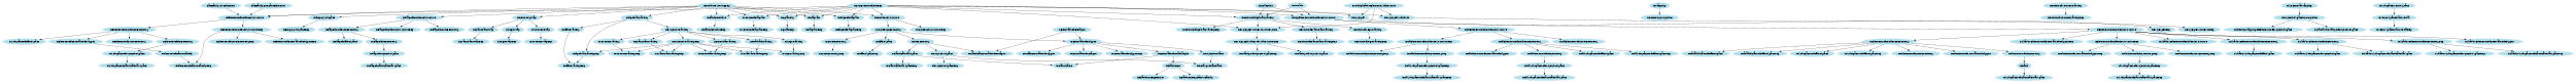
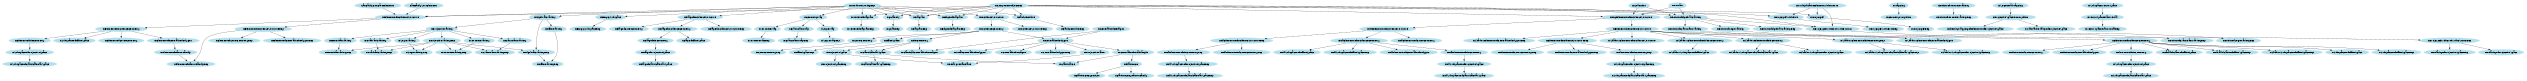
  digraph {
    node [color=lightblue2 style=filled]
    CanEasilyCompareElements
    IsElementOfIncidenceStructure
    IsElementOfIncidenceGeometry
    IsElementOfIncidenceStructureRep
    CanEasilySortElements
    IsAffineSpace
    IsAffineSpaceRep
    IsAffineVariety
    IsAffineVarietyRep
    IsAlgebraicVariety
    IsAlgebraicVarietyRep
    IsProjectiveVariety
    IsProjectiveVarietyRep
    IsGrassmannVariety
    IsHermitianVariety
    IsQuadraticVariety
    IsSegreVariety
    IsVeroneseVariety
    IsGrassmannVarietyRep
    IsHermitianVarietyRep
    IsQuadraticVarietyRep
    IsSegreVarietyRep
    IsVeroneseVarietyRep
    IsAllElementsOfIncidenceGeometry
    IsAllElementsOfGeneralisedPolygon
    IsAllElementsOfLieGeometry
    IsAllSubspacesOfAffineSpace
    IsAllSubspacesOfAffineSpaceRep
    IsAllSubspacesOfProjectiveSpace
    IsAllElementsOfIncidenceStructure
    IsAllElementsOfCosetGeometry
    IsAllElementsOfIncidenceStructureRep
    IsAllElementsOfCosetGeometryRep
    IsAllElementsOfLieGeometryRep
    IsAllSubspacesOfProjectiveSpaceRep
    IsAllSubspacesOfClassicalPolarSpace
    IsAllSubspacesOfClassicalPolarSpaceRep
    IsAnyElementsOfIncidenceStructure
    IsElementsOfIncidenceStructure
    IsElementsOfIncidenceGeometry
    IsElementsOfIncidenceStructureRep
    IsShadowElementsOfGeneralisedPolygon
    IsShadowElementsOfGeneralisedPolygonRep
    IsShadowElementsOfIncidenceGeometry
    IsShadowElementsOfIncidenceStructure
    IsShadowElementsOfLieGeometry
    IsShadowElementsOfLieGeometryRep
    IsAttributeStoringRep
    IsDiagram
    IsEdgeOfDiagram
    IsEmptySubspace
    IsFlagOfIncidenceStructure
    IsGeometryMap
    IsIncidenceStructure
    IsRank2Residue
    IsVertexOfDiagram
    IsqClanObj
    IsDiagramRep
    IsEdgeOfDiagramRep
    IsEmptySubspaceRep
    IsFlagOfCosetGeometry
    IsFlagOfIncidenceGeometry
    IsFlagOfIncidenceStructureRep
    IsGrassmannMap
    IsSegreMap
    IsVeroneseMap
    IsIncidenceGeometry
    IsIncidenceStructureRep
    IsRank2ResidueRep
    IsVertexOfDiagramRep
    IsqClanRep
    IsClassicalPolarSpace
    IsClassicalGQ
    IsClassicalPolarSpaceRep
    IsCollection
    IsPointsOfAlgebraicVariety
    IsProjGrpElWithFrobWithPSIsom
    IsPointsOfAlgebraicVarietyRep
    IsPointsOfGrassmannVariety
    IsPointsOfSegreVariety
    IsComponentObjectRep
    IsProjGrpEl
    IsProjGrpElWithFrob
    IsProjGrpElRep
    IsProjGrpElWithFrobRep
    IsProjGrpElWithFrobWithPSIsomRep
    IsCosetGeometry
    IsCosetGeometryRep
    IsDomain
    IsElationGQ
    IsElationGQByBLTSet
    IsElationGQByKantorFamily
    IsElementOfGeneralisedPolygon
    IsElementOfKantorFamily
    IsElementOfKantorFamilyRep
    IsElementOfCosetGeometry
    IsElementOfLieGeometry
    IsSubspaceOfAffineSpace
    IsSubspaceOfProjectiveSpace
    IsElementOfCosetGeometryRep
    IsElementOfGeneralisedPolygonRep
    IsSubspaceOfClassicalPolarSpace
    IsElementsOfCosetGeometry
    IsElementsOfGeneralisedPolygon
    IsElementsOfLieGeometry
    IsParallelClassOfAffineSpace
    IsParallelClassOfAffineSpaceRep
+   IsShadowSubspacesOfAffineSpaceRep
    IsSubspacesOfAffineSpace
    IsSubspacesOfAffineSpaceRep
-   IsSubspacesOfProjectiveSpace [label=IsRank]
+   IsSubspacesOfProjectiveSpace
    IsElementsOfCosetGeometryRep
    IsElementsOfGeneralisedPolygonRep
    IsElementsOfLieGeometryRep
    IsShadowSubspacesOfAffineSpace
    IsShadowSubspacesOfClassicalPolarSpace
    IsShadowSubspacesOfProjectiveSpace
    IsShadowSubspacesOfClassicalPolarSpaceRep
    IsShadowSubspacesOfProjectiveSpaceRep
    IsSubspacesOfProjectiveSpaceRep
    IsSubspacesOfClassicalPolarSpace
    IsSubspacesOfClassicalPolarSpaceRep
    IsFlagOfAffineSpace
    IsFlagOfLieGeometry
    IsFlagOfProjectiveSpace
    IsFlagOfClassicalPolarSpace
    IsGeneralisedHexagon
    IsClassicalGeneralisedHexagon
    IsGeneralisedPolygon
    IsGeneralisedOctagon
    IsGeneralisedPolygonRep
    IsGeneralisedQuadrangle
    IsProjectivePlane
    IsWeakGeneralisedPolygon
    IsDesarguesianPlane
    IsGrassmannMapRep
    IsSegreMapRep
    IsVeroneseMapRep
    IsLieGeometry
    IsProjectiveSpace
    IsProjectiveSpaceRep
    IsMapping
    IsGeometryMorphism
    IsMultiplicativeElementWithInverse
    IsPointsOfGrassmannVarietyRep
    IsPointsOfSegreVarietyRep
    IsPointsOfVeroneseVariety
    IsPointsOfVeroneseVarietyRep
    IsPolarityOfProjectiveSpace
    IsPolarityOfProjectiveSpaceRep
    IsProjectiveSpaceIsomorphism
    IsIdentityMappingOfElementsOfProjectiveSpace
    IsStandardDualityOfProjectiveSpace
    IsSPGeneralMapping
    IsSubspacesVectorSpace
    IsVectorSpaceTransversal
    IsVectorSpaceTransversalRep
    CanEasilyCompareElements -> IsElementOfIncidenceStructure
    IsElementOfIncidenceStructure -> IsElementOfIncidenceGeometry
    IsElementOfIncidenceStructure -> IsElementOfIncidenceStructureRep
    IsElementOfIncidenceGeometry -> IsElementOfGeneralisedPolygon
    IsElementOfIncidenceGeometry -> IsElementOfCosetGeometry
    IsElementOfIncidenceGeometry -> IsElementOfLieGeometry
    IsElementOfIncidenceGeometry -> IsSubspaceOfAffineSpace
    IsElementOfIncidenceStructureRep -> IsElementOfKantorFamilyRep
    IsElementOfIncidenceStructureRep -> IsElementOfCosetGeometryRep
    IsElementOfIncidenceStructureRep -> IsElementOfGeneralisedPolygonRep
    CanEasilySortElements -> IsElementOfIncidenceStructure
    IsAffineSpace -> IsAffineSpaceRep
    IsAffineVariety -> IsAffineVarietyRep
    IsAlgebraicVariety -> IsAffineVariety
    IsAlgebraicVariety -> IsAlgebraicVarietyRep
    IsAlgebraicVariety -> IsProjectiveVariety
    IsAlgebraicVarietyRep -> IsAffineVarietyRep
    IsProjectiveVariety -> IsProjectiveVarietyRep
    IsProjectiveVariety -> IsGrassmannVariety
    IsProjectiveVariety -> IsHermitianVariety
    IsProjectiveVariety -> IsQuadraticVariety
    IsProjectiveVariety -> IsSegreVariety
    IsProjectiveVariety -> IsVeroneseVariety
    IsProjectiveVarietyRep -> IsAlgebraicVarietyRep
    IsProjectiveVarietyRep -> IsGrassmannVarietyRep
    IsProjectiveVarietyRep -> IsHermitianVarietyRep
    IsProjectiveVarietyRep -> IsQuadraticVarietyRep
    IsProjectiveVarietyRep -> IsSegreVarietyRep
    IsProjectiveVarietyRep -> IsVeroneseVarietyRep
    IsGrassmannVariety -> IsGrassmannVarietyRep
    IsHermitianVariety -> IsHermitianVarietyRep
    IsQuadraticVariety -> IsQuadraticVarietyRep
    IsSegreVariety -> IsSegreVarietyRep
    IsVeroneseVariety -> IsVeroneseVarietyRep
    IsAllElementsOfIncidenceGeometry -> IsAllElementsOfGeneralisedPolygon
    IsAllElementsOfIncidenceGeometry -> IsAllElementsOfLieGeometry
    IsAllElementsOfIncidenceGeometry -> IsAllSubspacesOfAffineSpace
    IsAllElementsOfIncidenceGeometry -> IsAllSubspacesOfAffineSpaceRep
    IsAllElementsOfLieGeometry -> IsAllSubspacesOfProjectiveSpace
    IsAllSubspacesOfProjectiveSpace -> IsAllSubspacesOfClassicalPolarSpace
    IsAllElementsOfIncidenceStructure -> IsAllElementsOfIncidenceGeometry
    IsAllElementsOfIncidenceStructure -> IsAllElementsOfCosetGeometry
    IsAllElementsOfIncidenceStructure -> IsAllElementsOfIncidenceStructureRep
    IsAllElementsOfIncidenceStructureRep -> IsAllElementsOfCosetGeometryRep
    IsAllElementsOfIncidenceStructureRep -> IsAllElementsOfLieGeometryRep
    IsAllElementsOfLieGeometryRep -> IsAllSubspacesOfProjectiveSpaceRep
    IsAllSubspacesOfProjectiveSpaceRep -> IsAllSubspacesOfClassicalPolarSpaceRep
    IsAnyElementsOfIncidenceStructure -> IsAllElementsOfIncidenceStructure
    IsAnyElementsOfIncidenceStructure -> IsElementsOfIncidenceStructure
    IsElementsOfIncidenceStructure -> IsElementsOfIncidenceGeometry
    IsElementsOfIncidenceStructure -> IsElementsOfIncidenceStructureRep
    IsElementsOfIncidenceStructure -> IsShadowElementsOfGeneralisedPolygon
    IsElementsOfIncidenceStructure -> IsShadowElementsOfGeneralisedPolygonRep
    IsElementsOfIncidenceStructure -> IsShadowElementsOfIncidenceGeometry
    IsElementsOfIncidenceStructure -> IsShadowElementsOfIncidenceStructure
    IsElementsOfIncidenceStructure -> IsShadowElementsOfLieGeometry
    IsElementsOfIncidenceStructure -> IsShadowElementsOfLieGeometryRep
    IsElementsOfIncidenceGeometry -> IsElementsOfCosetGeometry
    IsElementsOfIncidenceGeometry -> IsElementsOfGeneralisedPolygon
    IsElementsOfIncidenceGeometry -> IsElementsOfLieGeometry
    IsElementsOfIncidenceGeometry -> IsParallelClassOfAffineSpace
    IsElementsOfIncidenceGeometry -> IsParallelClassOfAffineSpaceRep
+   IsElementsOfIncidenceGeometry -> IsShadowSubspacesOfAffineSpaceRep
    IsElementsOfIncidenceGeometry -> IsSubspacesOfAffineSpace
    IsElementsOfIncidenceGeometry -> IsSubspacesOfAffineSpaceRep
    IsElementsOfIncidenceStructureRep -> IsElementsOfCosetGeometryRep
    IsElementsOfIncidenceStructureRep -> IsElementsOfGeneralisedPolygonRep
    IsElementsOfIncidenceStructureRep -> IsElementsOfLieGeometryRep
    IsShadowElementsOfIncidenceGeometry -> IsShadowSubspacesOfAffineSpace
    IsShadowElementsOfLieGeometry -> IsShadowSubspacesOfClassicalPolarSpace
    IsShadowElementsOfLieGeometry -> IsShadowSubspacesOfProjectiveSpace
    IsShadowElementsOfLieGeometryRep -> IsShadowSubspacesOfClassicalPolarSpaceRep
    IsShadowElementsOfLieGeometryRep -> IsShadowSubspacesOfProjectiveSpaceRep
    IsAttributeStoringRep -> IsElementOfIncidenceStructure
    IsAttributeStoringRep -> IsAlgebraicVariety
    IsAttributeStoringRep -> IsDiagram
    IsAttributeStoringRep -> IsEdgeOfDiagram
    IsAttributeStoringRep -> IsEmptySubspace
    IsAttributeStoringRep -> IsFlagOfIncidenceStructure
    IsAttributeStoringRep -> IsGeometryMap
    IsAttributeStoringRep -> IsIncidenceStructure
    IsAttributeStoringRep -> IsRank2Residue
    IsAttributeStoringRep -> IsVertexOfDiagram
    IsAttributeStoringRep -> IsqClanObj
    IsDiagram -> IsDiagramRep
    IsEdgeOfDiagram -> IsEdgeOfDiagramRep
    IsEmptySubspace -> IsEmptySubspaceRep
    IsFlagOfIncidenceStructure -> IsFlagOfCosetGeometry
    IsFlagOfIncidenceStructure -> IsFlagOfIncidenceGeometry
    IsFlagOfIncidenceStructure -> IsFlagOfIncidenceStructureRep
    IsGeometryMap -> IsGrassmannMap
    IsGeometryMap -> IsSegreMap
    IsGeometryMap -> IsVeroneseMap
    IsIncidenceStructure -> IsIncidenceGeometry
    IsIncidenceStructure -> IsIncidenceStructureRep
    IsRank2Residue -> IsRank2ResidueRep
    IsVertexOfDiagram -> IsVertexOfDiagramRep
    IsqClanObj -> IsqClanRep
    IsFlagOfIncidenceGeometry -> IsFlagOfAffineSpace
    IsFlagOfIncidenceGeometry -> IsFlagOfLieGeometry
    IsGrassmannMap -> IsGrassmannMapRep
    IsSegreMap -> IsSegreMapRep
    IsVeroneseMap -> IsVeroneseMapRep
    IsIncidenceGeometry -> IsAffineSpace
    IsIncidenceGeometry -> IsCosetGeometry
    IsIncidenceGeometry -> IsGeneralisedPolygon
    IsIncidenceGeometry -> IsLieGeometry
    IsClassicalPolarSpace -> IsClassicalGQ
    IsClassicalPolarSpace -> IsClassicalPolarSpaceRep
    IsCollection -> IsAnyElementsOfIncidenceStructure
    IsCollection -> IsPointsOfAlgebraicVariety
    IsPointsOfAlgebraicVariety -> IsProjGrpElWithFrobWithPSIsom
    IsPointsOfAlgebraicVariety -> IsPointsOfAlgebraicVarietyRep
    IsPointsOfAlgebraicVariety -> IsPointsOfGrassmannVariety
    IsPointsOfAlgebraicVariety -> IsPointsOfSegreVariety
    IsProjGrpElWithFrobWithPSIsom -> IsProjGrpElWithFrobWithPSIsomRep
    IsPointsOfGrassmannVariety -> IsPointsOfGrassmannVarietyRep
    IsPointsOfSegreVariety -> IsPointsOfSegreVarietyRep
    IsComponentObjectRep -> IsElementOfIncidenceStructure
    IsComponentObjectRep -> IsAnyElementsOfIncidenceStructure
    IsComponentObjectRep -> IsDiagram
    IsComponentObjectRep -> IsEdgeOfDiagram
    IsComponentObjectRep -> IsIncidenceStructure
    IsComponentObjectRep -> IsRank2Residue
    IsComponentObjectRep -> IsVertexOfDiagram
    IsComponentObjectRep -> IsqClanObj
    IsComponentObjectRep -> IsPointsOfAlgebraicVariety
    IsComponentObjectRep -> IsProjGrpElWithFrobWithPSIsom
    IsComponentObjectRep -> IsProjGrpEl
    IsComponentObjectRep -> IsProjGrpElWithFrob
    IsProjGrpEl -> IsProjGrpElRep
    IsProjGrpElWithFrob -> IsProjGrpElWithFrobRep
    IsProjGrpElWithFrobWithPSIsomRep -> IsPolarityOfProjectiveSpace
    IsProjGrpElWithFrobWithPSIsomRep -> IsPolarityOfProjectiveSpaceRep
    IsCosetGeometry -> IsCosetGeometryRep
    IsDomain -> IsAnyElementsOfIncidenceStructure
    IsDomain -> IsPointsOfAlgebraicVariety
    IsElationGQ -> IsElationGQByBLTSet
    IsElationGQ -> IsElationGQByKantorFamily
    IsElementOfGeneralisedPolygon -> IsElementOfKantorFamily
    IsElementOfKantorFamily -> IsElementOfKantorFamilyRep
    IsElementOfLieGeometry -> IsSubspaceOfProjectiveSpace
    IsSubspaceOfProjectiveSpace -> IsSubspaceOfClassicalPolarSpace
    IsElementsOfLieGeometry -> IsSubspacesOfProjectiveSpace
    IsSubspacesOfProjectiveSpace -> IsSubspacesOfClassicalPolarSpace
    IsElementsOfLieGeometryRep -> IsSubspacesOfProjectiveSpaceRep
    IsSubspacesOfProjectiveSpaceRep -> IsSubspacesOfClassicalPolarSpaceRep
    IsFlagOfLieGeometry -> IsFlagOfProjectiveSpace
    IsFlagOfProjectiveSpace -> IsFlagOfClassicalPolarSpace
    IsGeneralisedHexagon -> IsClassicalGeneralisedHexagon
    IsGeneralisedHexagon -> IsGeneralisedPolygon
    IsGeneralisedPolygon -> IsGeneralisedOctagon
    IsGeneralisedPolygon -> IsGeneralisedPolygonRep
    IsGeneralisedPolygon -> IsGeneralisedQuadrangle
    IsGeneralisedPolygon -> IsProjectivePlane
    IsGeneralisedPolygon -> IsWeakGeneralisedPolygon
    IsGeneralisedQuadrangle -> IsClassicalGQ
    IsGeneralisedQuadrangle -> IsElationGQ
    IsProjectivePlane -> IsDesarguesianPlane
    IsLieGeometry -> IsClassicalPolarSpace
    IsLieGeometry -> IsClassicalGeneralisedHexagon
    IsLieGeometry -> IsProjectiveSpace
    IsProjectiveSpace -> IsDesarguesianPlane
    IsProjectiveSpace -> IsProjectiveSpaceRep
    IsMapping -> IsGeometryMorphism
    IsMultiplicativeElementWithInverse -> IsProjGrpElWithFrobWithPSIsom
    IsMultiplicativeElementWithInverse -> IsProjGrpEl
    IsMultiplicativeElementWithInverse -> IsProjGrpElWithFrob
    IsPointsOfVeroneseVariety -> IsPointsOfVeroneseVarietyRep
    IsProjectiveSpaceIsomorphism -> IsIdentityMappingOfElementsOfProjectiveSpace
    IsProjectiveSpaceIsomorphism -> IsStandardDualityOfProjectiveSpace
    IsSPGeneralMapping -> IsProjectiveSpaceIsomorphism
    IsSubspacesVectorSpace -> IsVectorSpaceTransversal
    IsVectorSpaceTransversal -> IsVectorSpaceTransversalRep
  }
